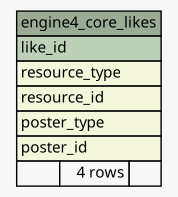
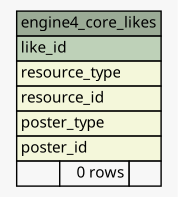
  digraph {
    bgcolor="#f7f7f7"
    fontname="Noto Sans"
    fontsize=11
    nodesep=0.18
    rankdir=TB
    ranksep=0.46
-   n1 [fontname="Noto Sans" fontsize=11 label=<     <TABLE BORDER="0" CELLBORDER="1" CELLSPACING="0" BGCOLOR="#ffffff">       <TR><TD COLSPAN="3" BGCOLOR="#9bab96" ALIGN="CENTER">engine4_core_likes</TD></TR>       <TR><TD PORT="like_id" COLSPAN="3" BGCOLOR="#bed1b8" ALIGN="LEFT">like_id</TD></TR>       <TR><TD PORT="resource_type" COLSPAN="3" BGCOLOR="#f4f7da" ALIGN="LEFT">resource_type</TD></TR>       <TR><TD PORT="resource_id" COLSPAN="3" BGCOLOR="#f4f7da" ALIGN="LEFT">resource_id</TD></TR>       <TR><TD PORT="poster_type" COLSPAN="3" BGCOLOR="#f4f7da" ALIGN="LEFT">poster_type</TD></TR>       <TR><TD PORT="poster_id" COLSPAN="3" BGCOLOR="#f4f7da" ALIGN="LEFT">poster_id</TD></TR>       <TR><TD ALIGN="LEFT" BGCOLOR="#f7f7f7">  </TD><TD ALIGN="RIGHT" BGCOLOR="#f7f7f7">4 rows</TD><TD ALIGN="RIGHT" BGCOLOR="#f7f7f7">  </TD></TR>     </TABLE>> shape=plaintext]
+   n1 [fontname="Noto Sans" fontsize=11 label=<     <TABLE BORDER="0" CELLBORDER="1" CELLSPACING="0" BGCOLOR="#ffffff">       <TR><TD COLSPAN="3" BGCOLOR="#9bab96" ALIGN="CENTER">engine4_core_likes</TD></TR>       <TR><TD PORT="like_id" COLSPAN="3" BGCOLOR="#bed1b8" ALIGN="LEFT">like_id</TD></TR>       <TR><TD PORT="resource_type" COLSPAN="3" BGCOLOR="#f4f7da" ALIGN="LEFT">resource_type</TD></TR>       <TR><TD PORT="resource_id" COLSPAN="3" BGCOLOR="#f4f7da" ALIGN="LEFT">resource_id</TD></TR>       <TR><TD PORT="poster_type" COLSPAN="3" BGCOLOR="#f4f7da" ALIGN="LEFT">poster_type</TD></TR>       <TR><TD PORT="poster_id" COLSPAN="3" BGCOLOR="#f4f7da" ALIGN="LEFT">poster_id</TD></TR>       <TR><TD ALIGN="LEFT" BGCOLOR="#f7f7f7">  </TD><TD ALIGN="RIGHT" BGCOLOR="#f7f7f7">0 rows</TD><TD ALIGN="RIGHT" BGCOLOR="#f7f7f7">  </TD></TR>     </TABLE>> shape=plaintext]
  }
